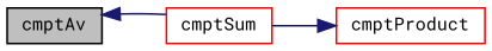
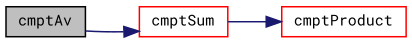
  digraph {
    fontname="Roboto Mono"
    rankdir=LR
    node [color=red fontname="Roboto Mono" fontsize=10 shape=record]
    edge [color=midnightblue fontname="Roboto Mono" fontsize=10 labelfontname=Helvetica labelfontsize=10 style=solid]
    n1 [color=black fillcolor=grey75 fontcolor=black height=0.2 label=cmptAv style=filled width=0.4]
    n2 [height=0.2 label=cmptSum width=0.4]
    n3 [height=0.2 label=cmptProduct width=0.4]
-   n2 -> n1
+   n1 -> n2
    n2 -> n3
  }
